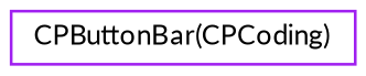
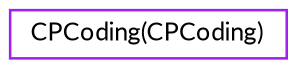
  digraph {
    rankdir=LR
    fontname=Lato
-   n1 [color=purple fillcolor=white fontname=Lato fontsize=10 height=0.2 label="CPButtonBar(CPCoding)" shape=box style=filled width=0.4]
+   n1 [color=purple fillcolor=white fontname=Lato fontsize=10 height=0.2 label="CPCoding(CPCoding)" shape=box style=filled width=0.4]
  }
